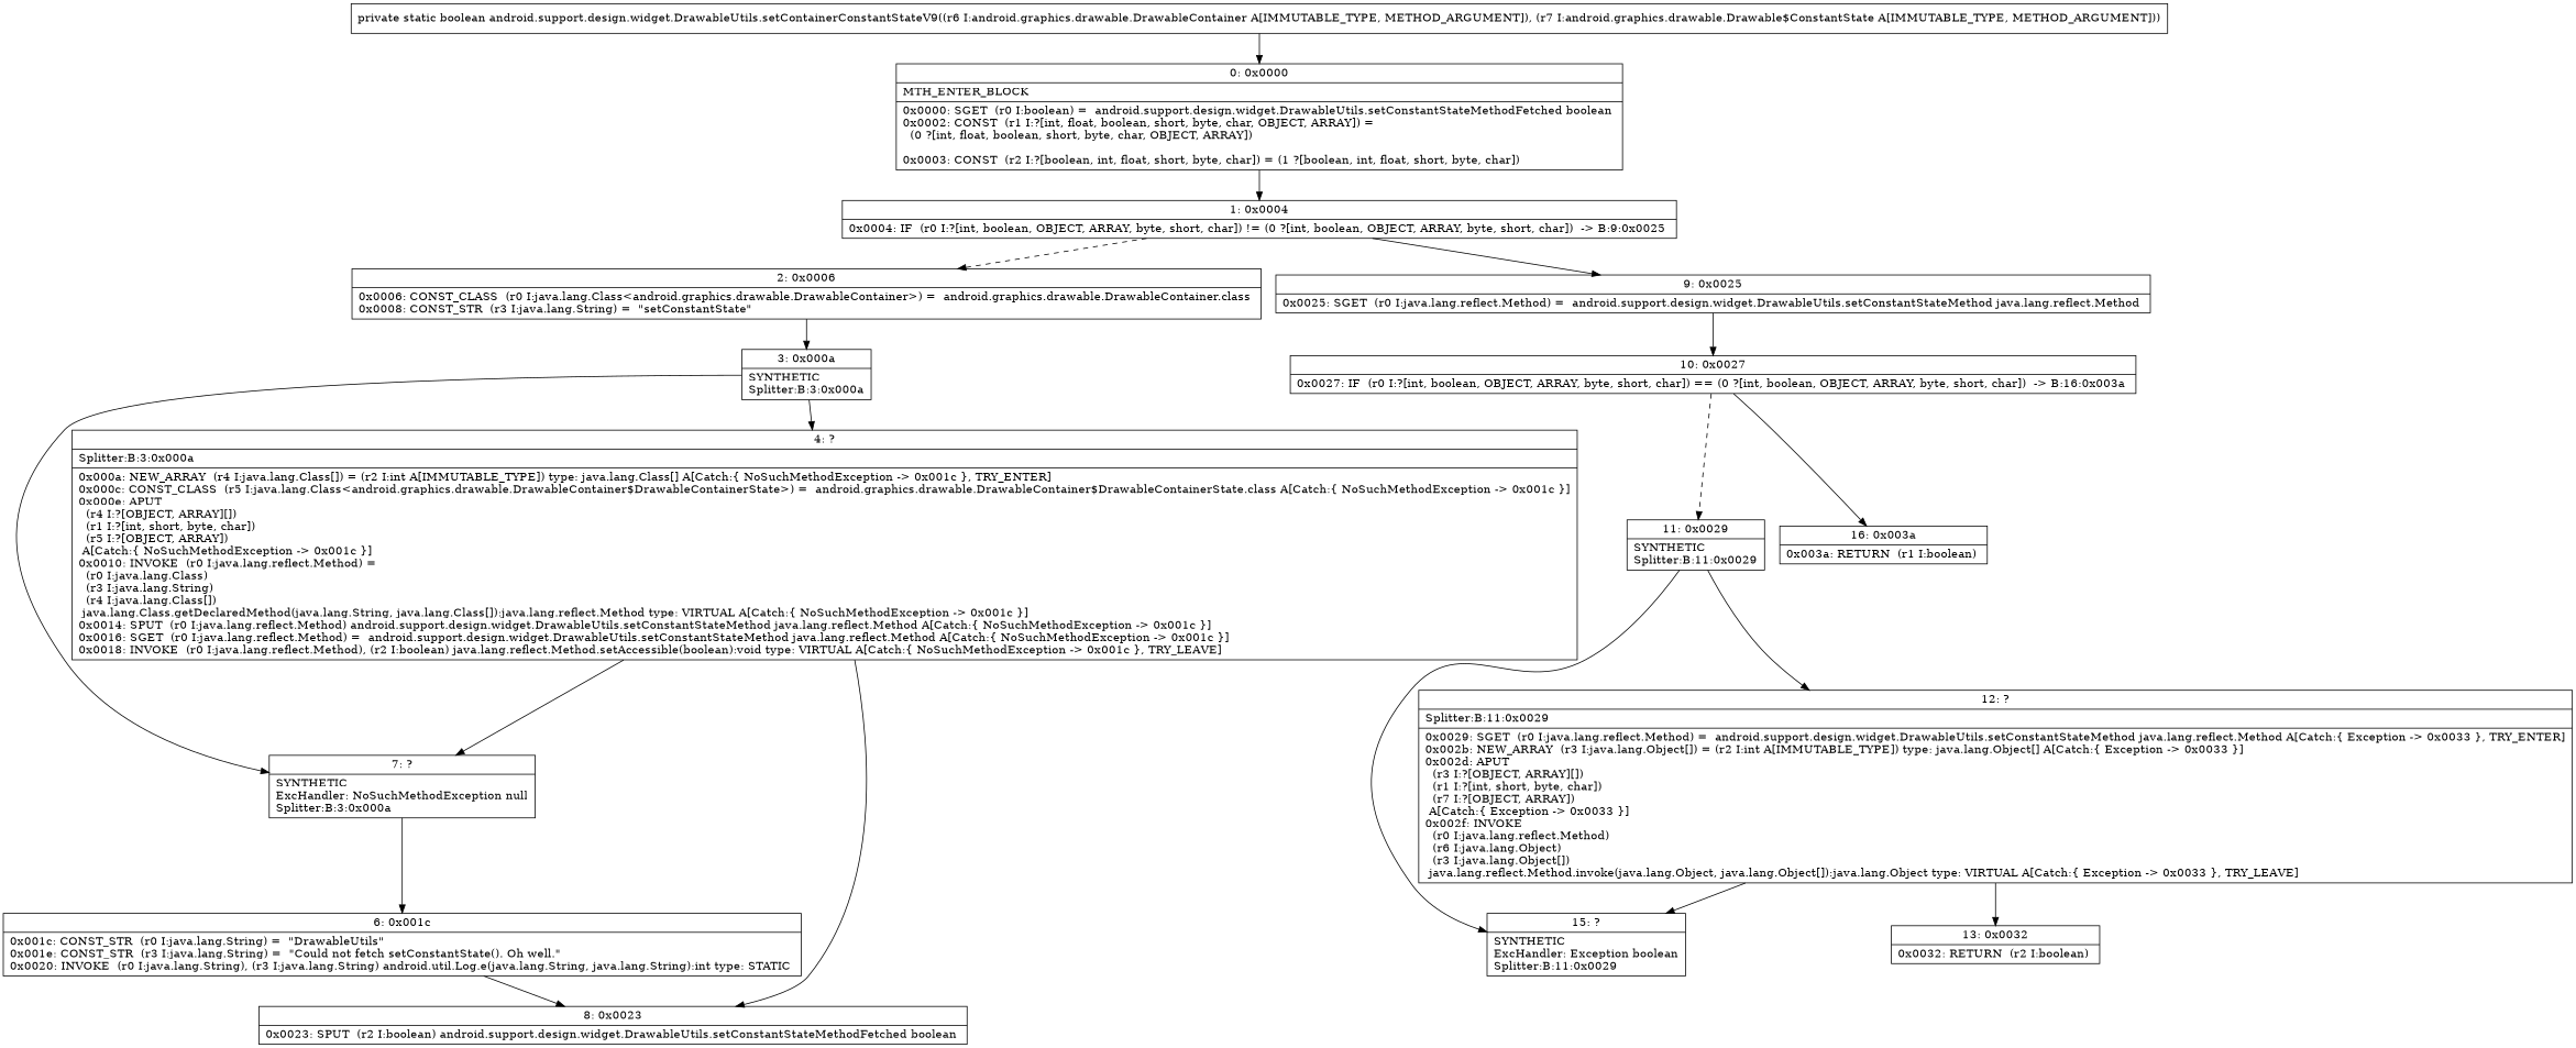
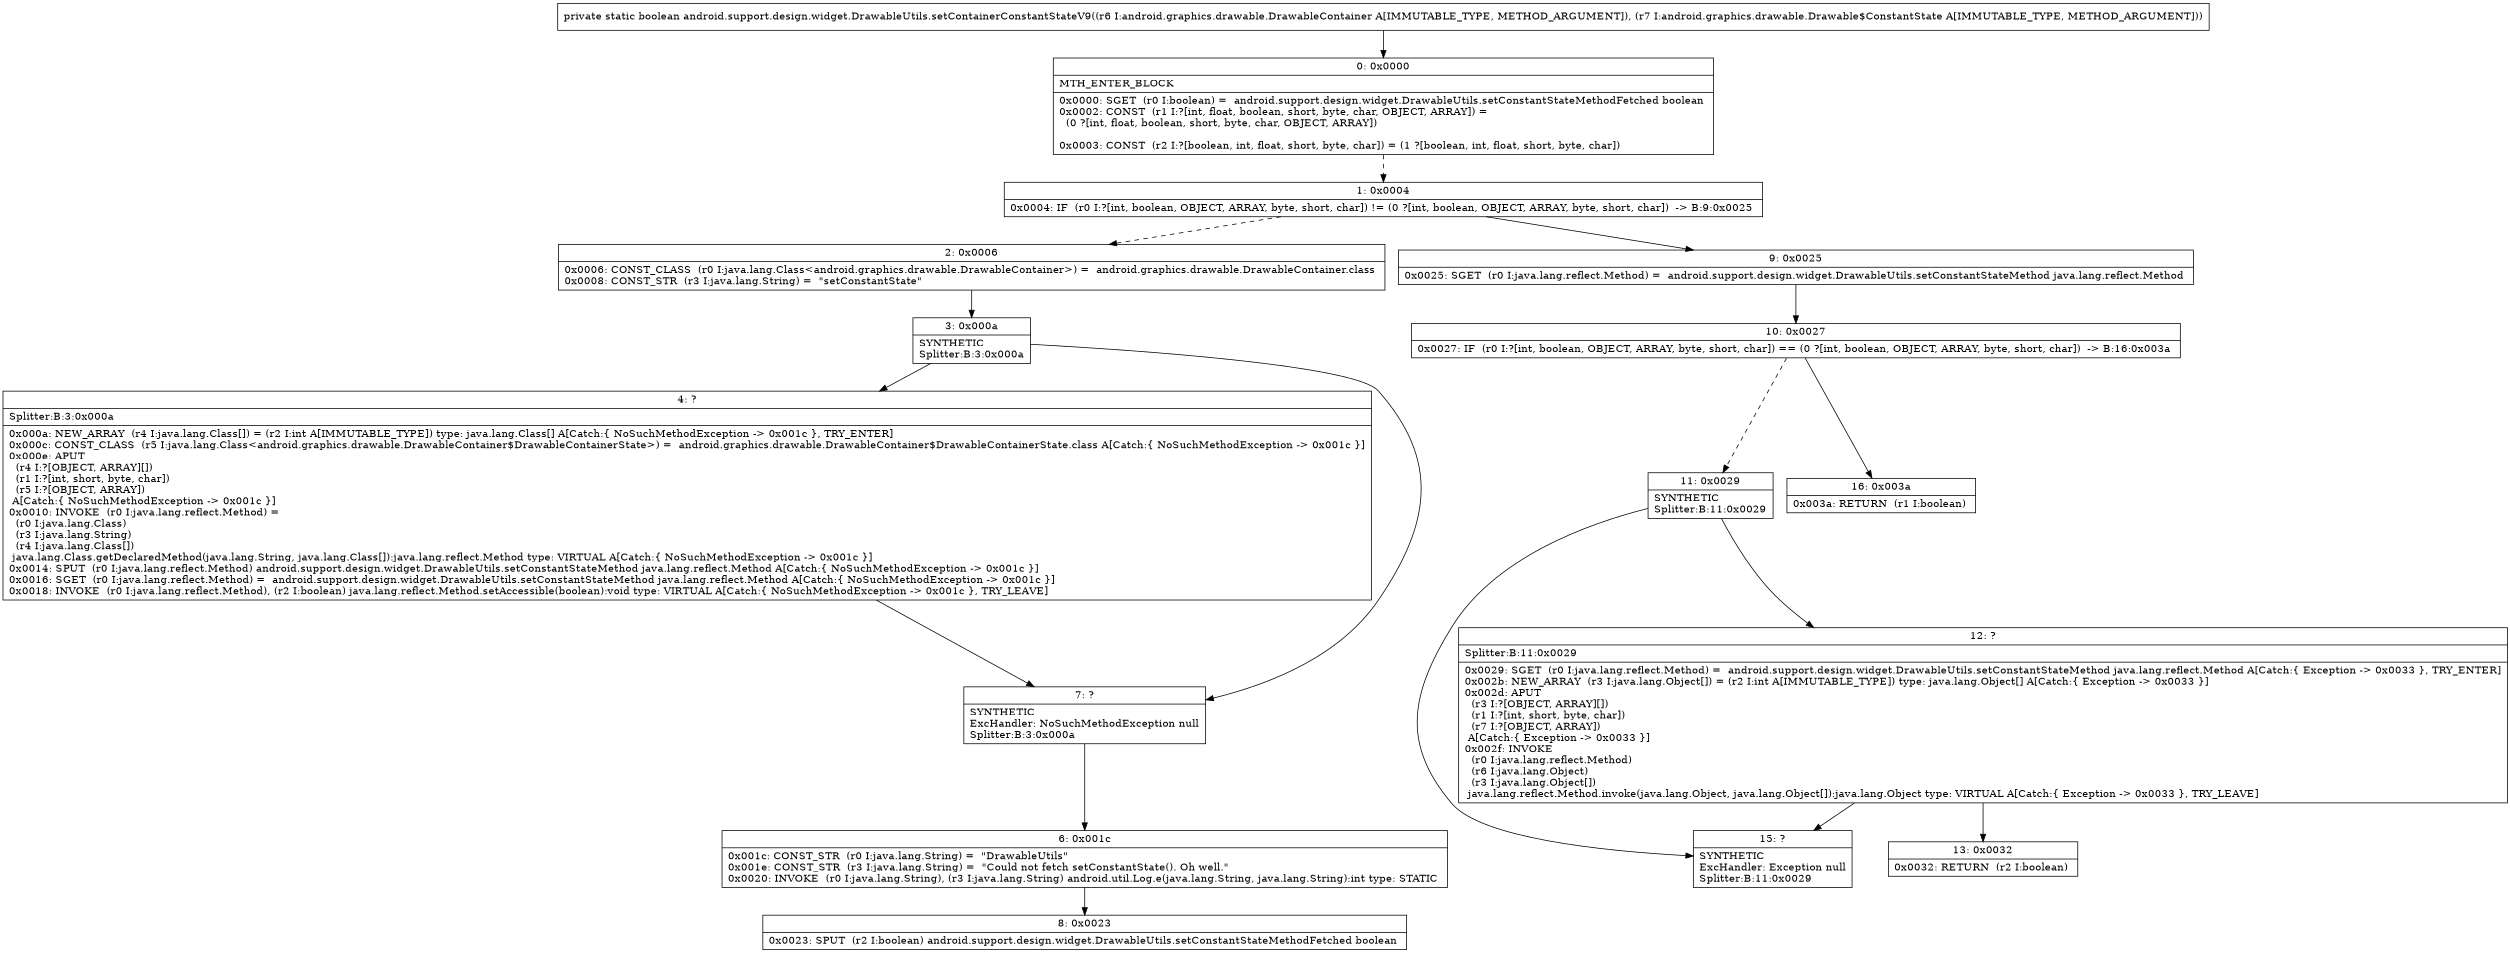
  digraph {
    node [shape=record]
    n1 [label="{0\:\ 0x0000|MTH_ENTER_BLOCK\l|0x0000: SGET  (r0 I:boolean) =  android.support.design.widget.DrawableUtils.setConstantStateMethodFetched boolean \l0x0002: CONST  (r1 I:?[int, float, boolean, short, byte, char, OBJECT, ARRAY]) = \l  (0 ?[int, float, boolean, short, byte, char, OBJECT, ARRAY])\l \l0x0003: CONST  (r2 I:?[boolean, int, float, short, byte, char]) = (1 ?[boolean, int, float, short, byte, char]) \l}"]
    n2 [label="{1\:\ 0x0004|0x0004: IF  (r0 I:?[int, boolean, OBJECT, ARRAY, byte, short, char]) != (0 ?[int, boolean, OBJECT, ARRAY, byte, short, char])  \-\> B:9:0x0025 \l}"]
    n3 [label="{2\:\ 0x0006|0x0006: CONST_CLASS  (r0 I:java.lang.Class\<android.graphics.drawable.DrawableContainer\>) =  android.graphics.drawable.DrawableContainer.class \l0x0008: CONST_STR  (r3 I:java.lang.String) =  \"setConstantState\" \l}"]
    n4 [label="{9\:\ 0x0025|0x0025: SGET  (r0 I:java.lang.reflect.Method) =  android.support.design.widget.DrawableUtils.setConstantStateMethod java.lang.reflect.Method \l}"]
    n5 [label="{3\:\ 0x000a|SYNTHETIC\lSplitter:B:3:0x000a\l}"]
    n6 [label="{10\:\ 0x0027|0x0027: IF  (r0 I:?[int, boolean, OBJECT, ARRAY, byte, short, char]) == (0 ?[int, boolean, OBJECT, ARRAY, byte, short, char])  \-\> B:16:0x003a \l}"]
    n7 [label="{4\:\ ?|Splitter:B:3:0x000a\l|0x000a: NEW_ARRAY  (r4 I:java.lang.Class[]) = (r2 I:int A[IMMUTABLE_TYPE]) type: java.lang.Class[] A[Catch:\{ NoSuchMethodException \-\> 0x001c \}, TRY_ENTER]\l0x000c: CONST_CLASS  (r5 I:java.lang.Class\<android.graphics.drawable.DrawableContainer$DrawableContainerState\>) =  android.graphics.drawable.DrawableContainer$DrawableContainerState.class A[Catch:\{ NoSuchMethodException \-\> 0x001c \}]\l0x000e: APUT  \l  (r4 I:?[OBJECT, ARRAY][])\l  (r1 I:?[int, short, byte, char])\l  (r5 I:?[OBJECT, ARRAY])\l A[Catch:\{ NoSuchMethodException \-\> 0x001c \}]\l0x0010: INVOKE  (r0 I:java.lang.reflect.Method) = \l  (r0 I:java.lang.Class)\l  (r3 I:java.lang.String)\l  (r4 I:java.lang.Class[])\l java.lang.Class.getDeclaredMethod(java.lang.String, java.lang.Class[]):java.lang.reflect.Method type: VIRTUAL A[Catch:\{ NoSuchMethodException \-\> 0x001c \}]\l0x0014: SPUT  (r0 I:java.lang.reflect.Method) android.support.design.widget.DrawableUtils.setConstantStateMethod java.lang.reflect.Method A[Catch:\{ NoSuchMethodException \-\> 0x001c \}]\l0x0016: SGET  (r0 I:java.lang.reflect.Method) =  android.support.design.widget.DrawableUtils.setConstantStateMethod java.lang.reflect.Method A[Catch:\{ NoSuchMethodException \-\> 0x001c \}]\l0x0018: INVOKE  (r0 I:java.lang.reflect.Method), (r2 I:boolean) java.lang.reflect.Method.setAccessible(boolean):void type: VIRTUAL A[Catch:\{ NoSuchMethodException \-\> 0x001c \}, TRY_LEAVE]\l}"]
    n8 [label="{7\:\ ?|SYNTHETIC\lExcHandler: NoSuchMethodException null\lSplitter:B:3:0x000a\l}"]
    n9 [label="{8\:\ 0x0023|0x0023: SPUT  (r2 I:boolean) android.support.design.widget.DrawableUtils.setConstantStateMethodFetched boolean \l}"]
    n10 [label="{6\:\ 0x001c|0x001c: CONST_STR  (r0 I:java.lang.String) =  \"DrawableUtils\" \l0x001e: CONST_STR  (r3 I:java.lang.String) =  \"Could not fetch setConstantState(). Oh well.\" \l0x0020: INVOKE  (r0 I:java.lang.String), (r3 I:java.lang.String) android.util.Log.e(java.lang.String, java.lang.String):int type: STATIC \l}"]
    n11 [label="{11\:\ 0x0029|SYNTHETIC\lSplitter:B:11:0x0029\l}"]
    n12 [label="{16\:\ 0x003a|0x003a: RETURN  (r1 I:boolean) \l}"]
    n13 [label="{12\:\ ?|Splitter:B:11:0x0029\l|0x0029: SGET  (r0 I:java.lang.reflect.Method) =  android.support.design.widget.DrawableUtils.setConstantStateMethod java.lang.reflect.Method A[Catch:\{ Exception \-\> 0x0033 \}, TRY_ENTER]\l0x002b: NEW_ARRAY  (r3 I:java.lang.Object[]) = (r2 I:int A[IMMUTABLE_TYPE]) type: java.lang.Object[] A[Catch:\{ Exception \-\> 0x0033 \}]\l0x002d: APUT  \l  (r3 I:?[OBJECT, ARRAY][])\l  (r1 I:?[int, short, byte, char])\l  (r7 I:?[OBJECT, ARRAY])\l A[Catch:\{ Exception \-\> 0x0033 \}]\l0x002f: INVOKE  \l  (r0 I:java.lang.reflect.Method)\l  (r6 I:java.lang.Object)\l  (r3 I:java.lang.Object[])\l java.lang.reflect.Method.invoke(java.lang.Object, java.lang.Object[]):java.lang.Object type: VIRTUAL A[Catch:\{ Exception \-\> 0x0033 \}, TRY_LEAVE]\l}"]
-   n14 [label="{15\:\ ?|SYNTHETIC\lExcHandler: Exception boolean\lSplitter:B:11:0x0029\l}"]
+   n14 [label="{15\:\ ?|SYNTHETIC\lExcHandler: Exception null\lSplitter:B:11:0x0029\l}"]
    n15 [label="{13\:\ 0x0032|0x0032: RETURN  (r2 I:boolean) \l}"]
    n16 [label="{private static boolean android.support.design.widget.DrawableUtils.setContainerConstantStateV9((r6 I:android.graphics.drawable.DrawableContainer A[IMMUTABLE_TYPE, METHOD_ARGUMENT]), (r7 I:android.graphics.drawable.Drawable$ConstantState A[IMMUTABLE_TYPE, METHOD_ARGUMENT])) }"]
-   n1 -> n2
+   n1 -> n2 [style=dashed]
    n2 -> n3 [style=dashed]
    n2 -> n4
    n3 -> n5
    n4 -> n6
    n5 -> n7
    n5 -> n8
    n6 -> n11 [style=dashed]
    n6 -> n12
    n7 -> n8
-   n7 -> n9
    n8 -> n10
    n10 -> n9
    n11 -> n13
    n11 -> n14
    n13 -> n14
    n13 -> n15
    n16 -> n1
  }
